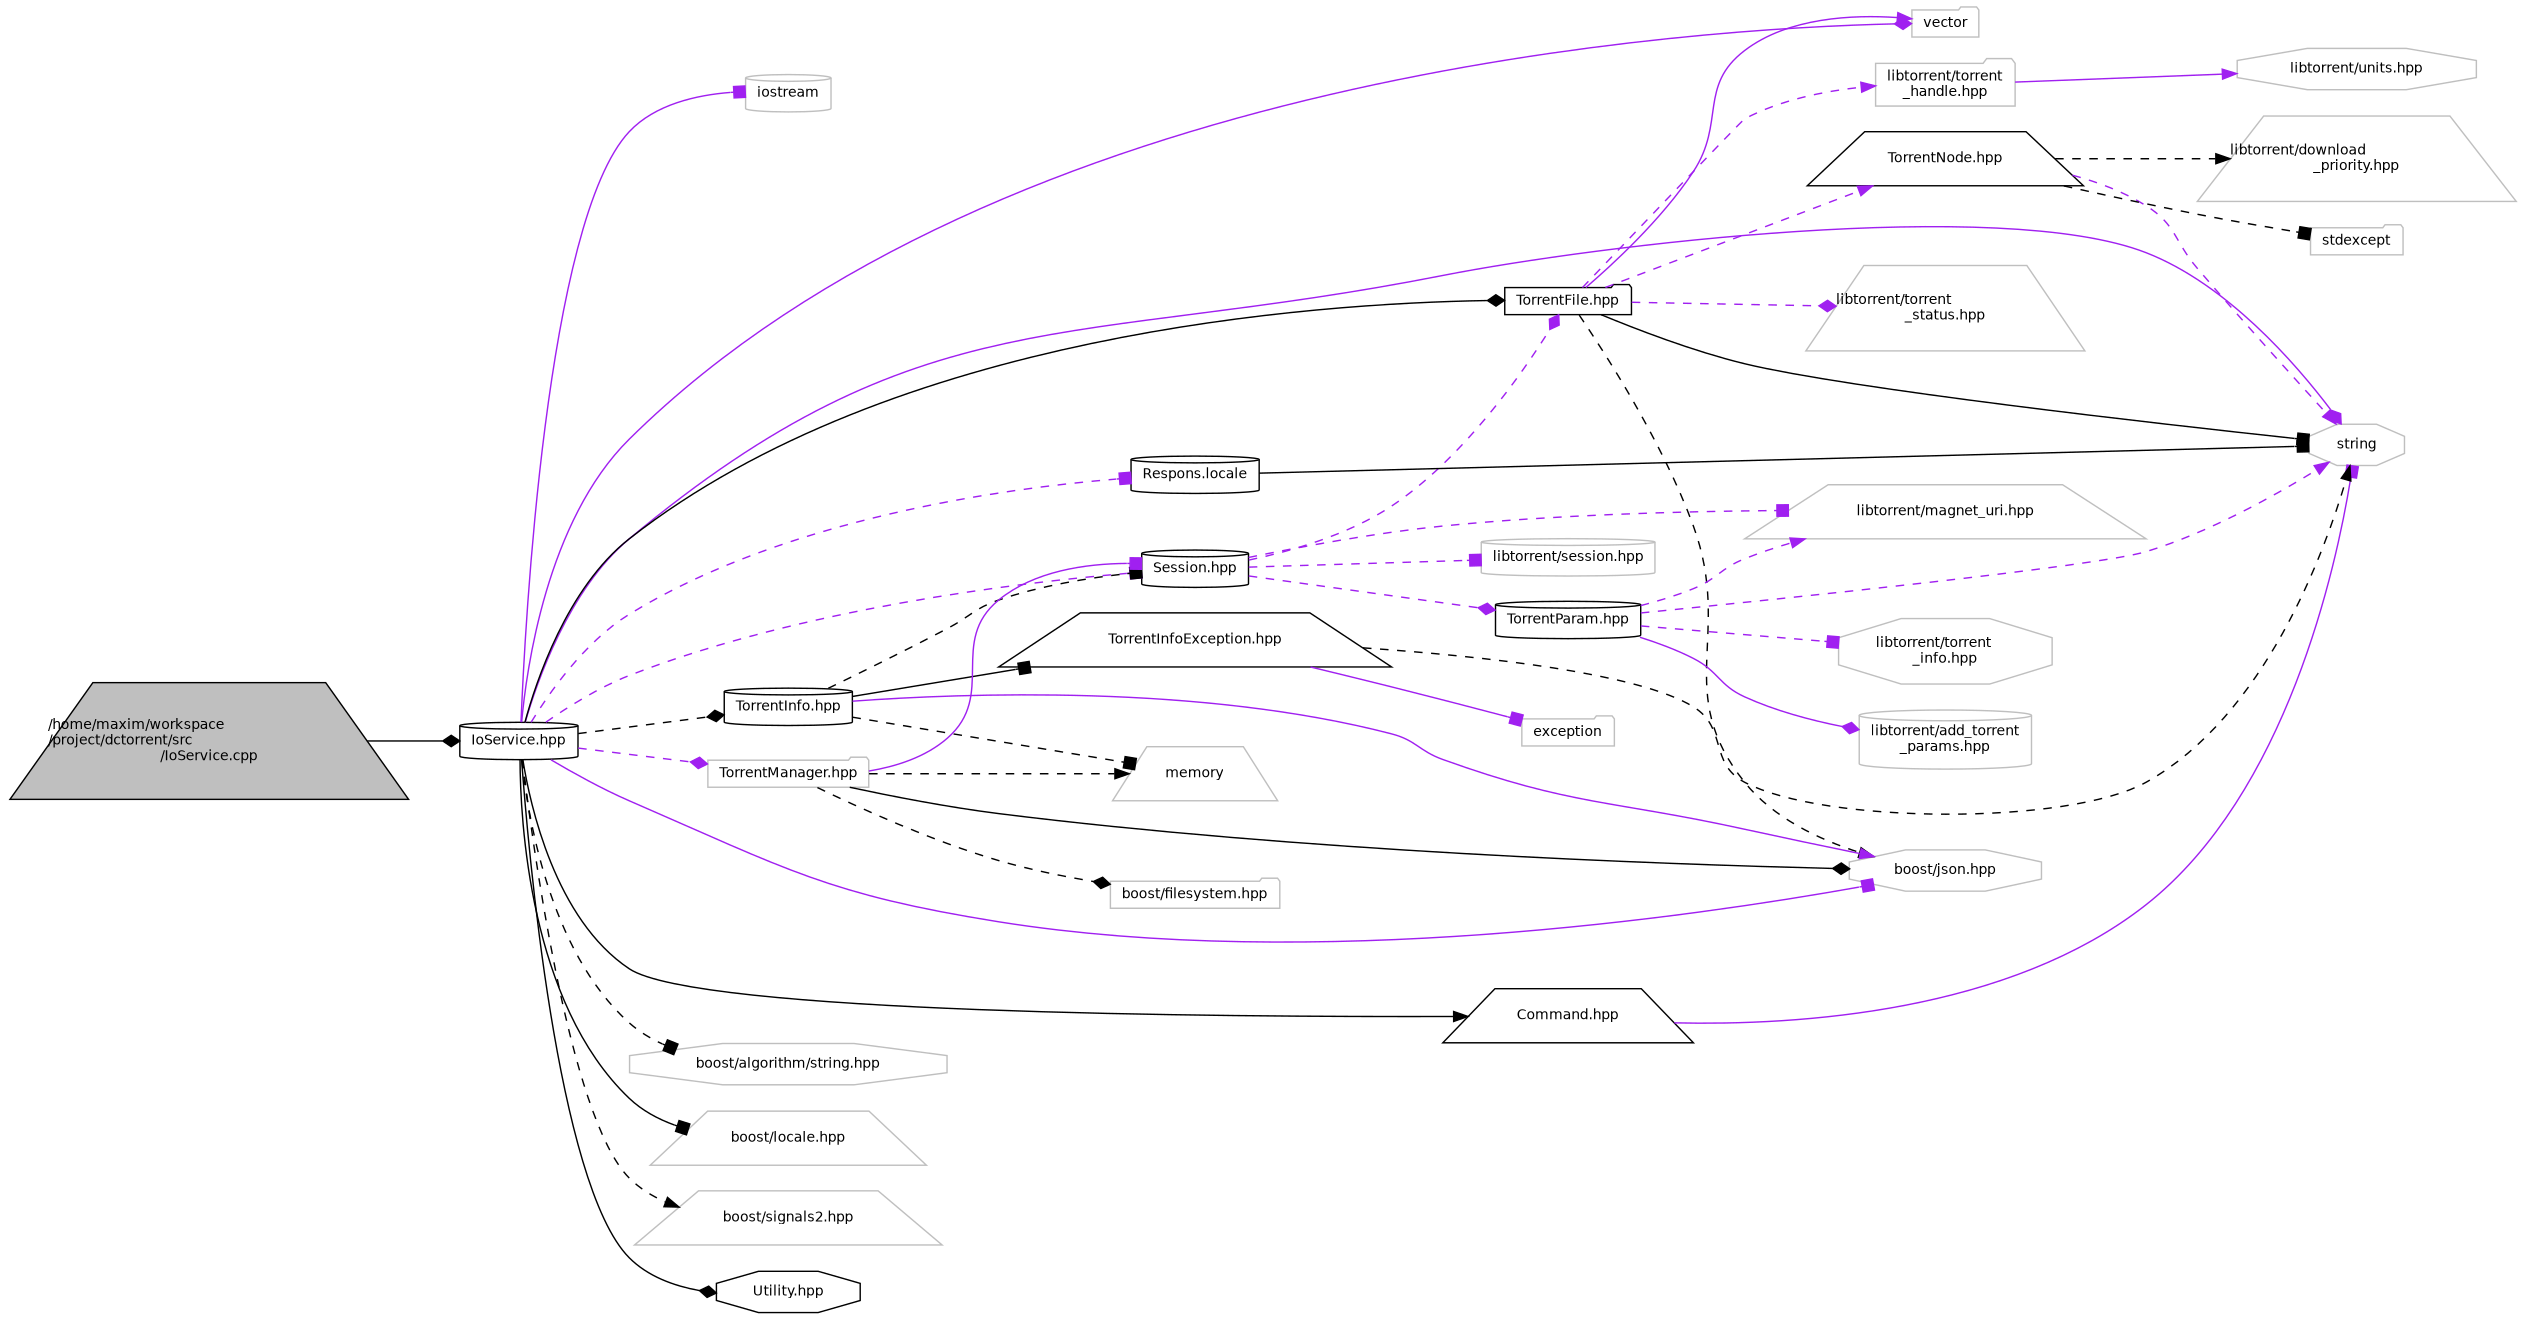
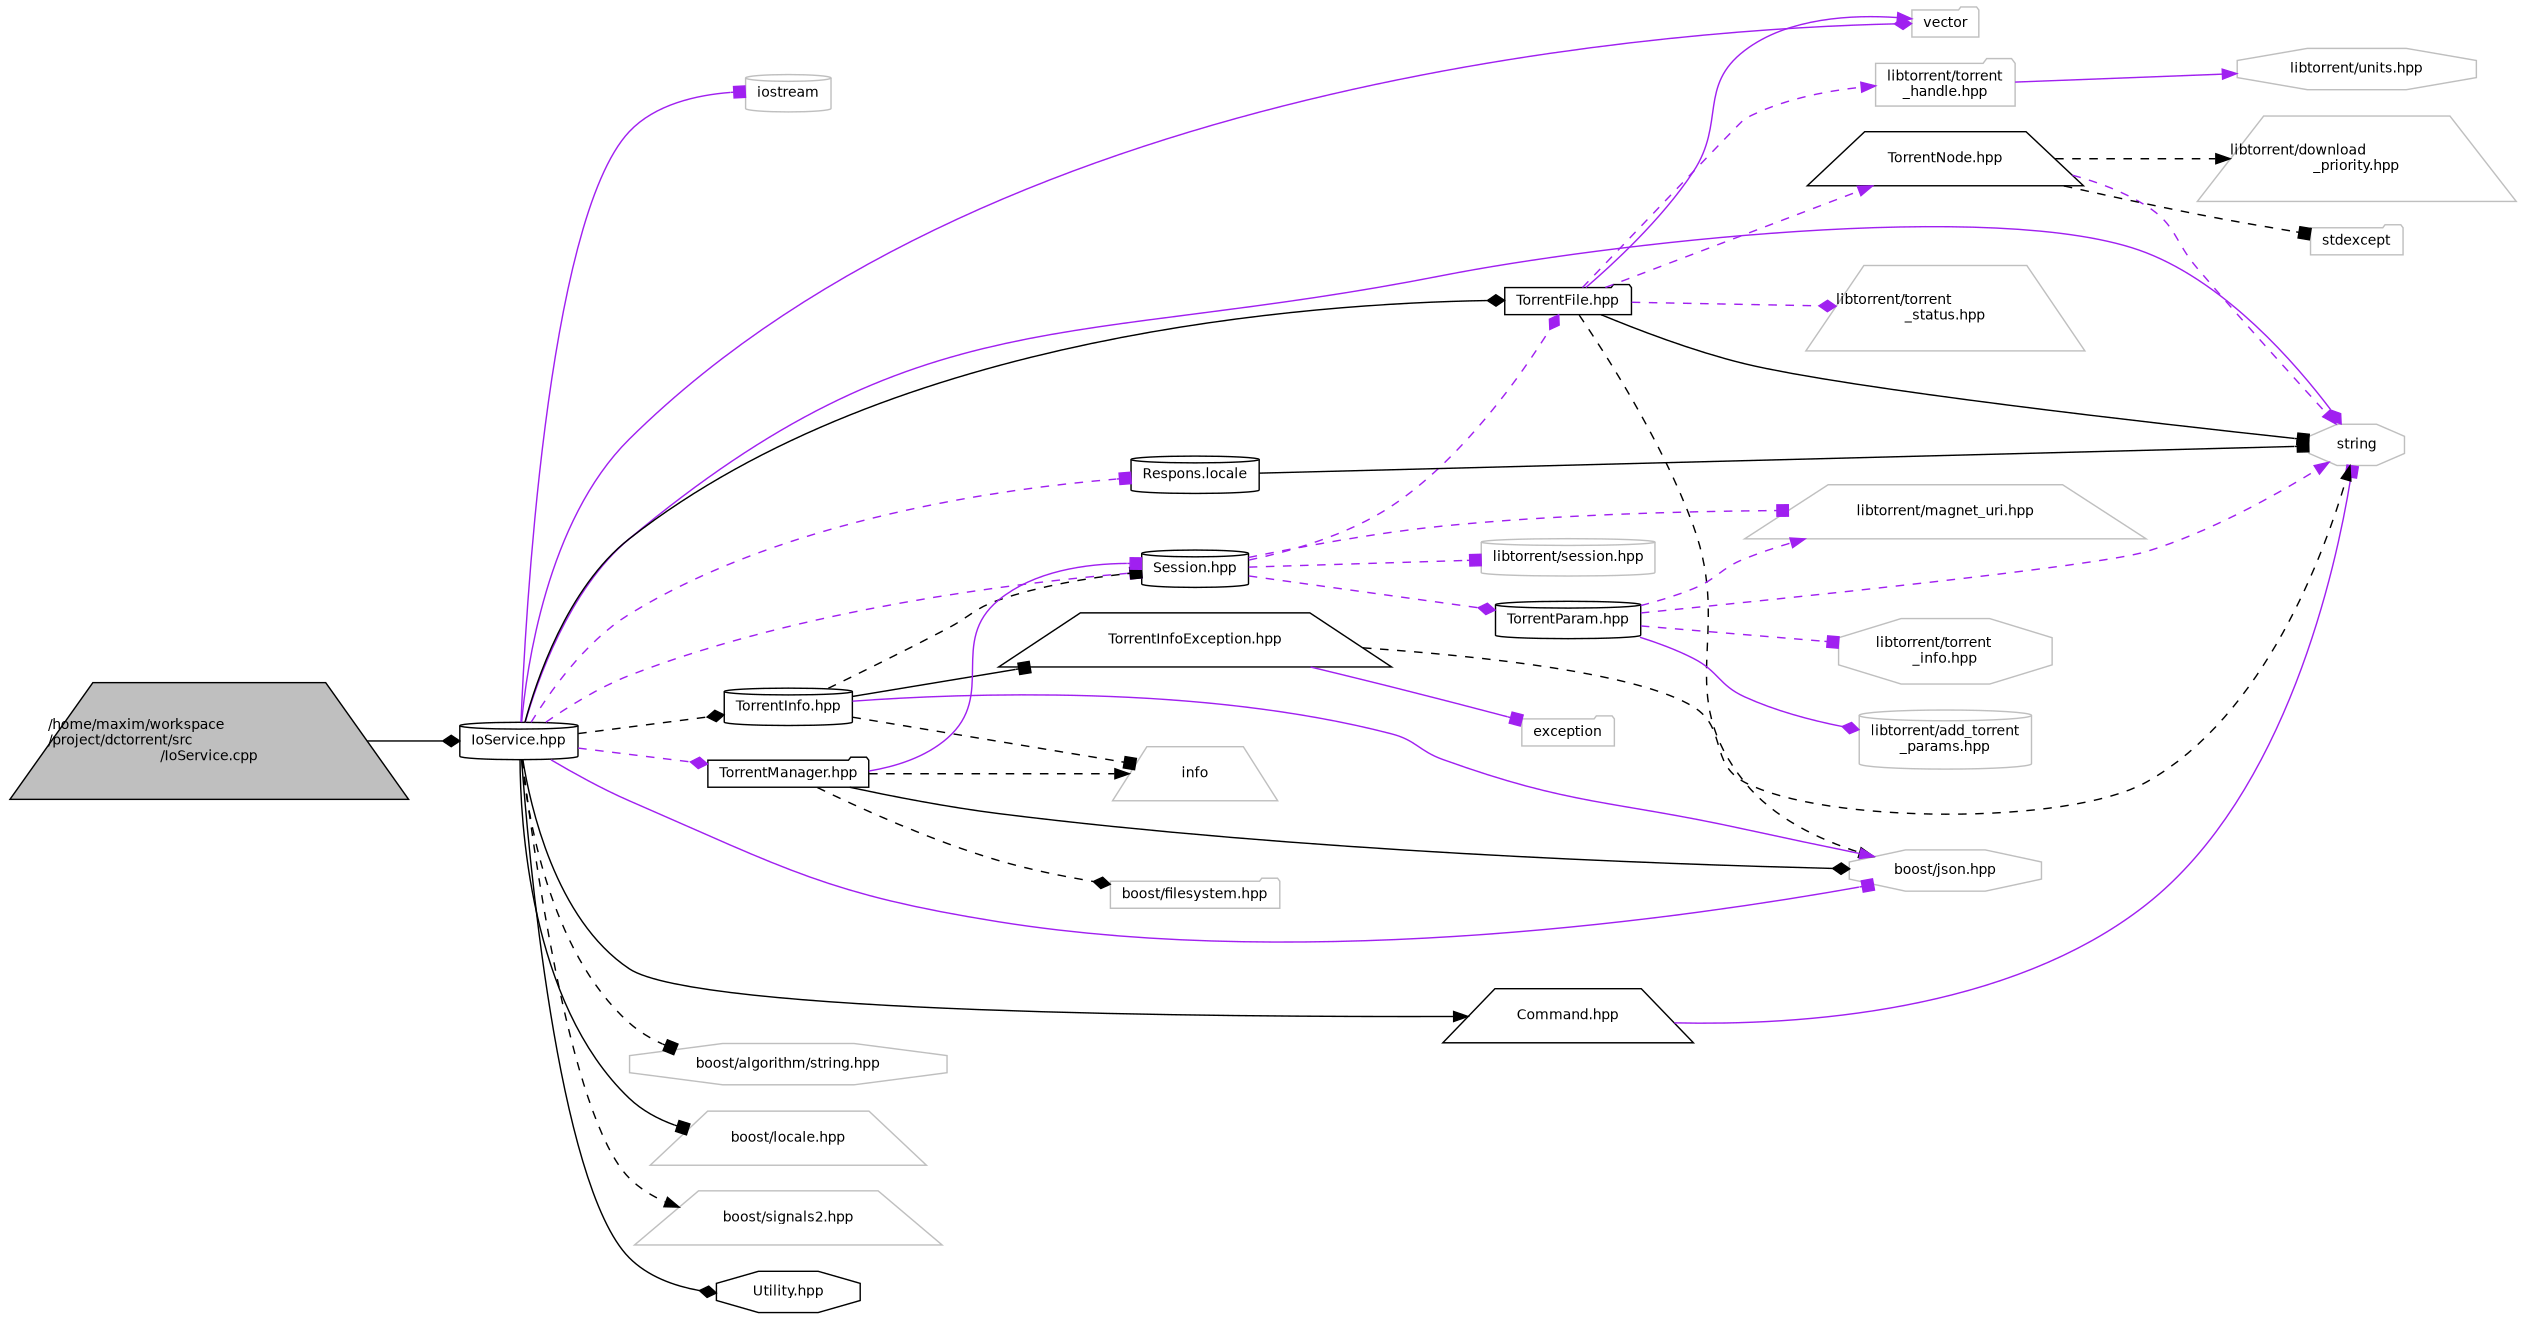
  digraph {
    rankdir=LR
    node [color=grey75 fillcolor=white fontname=Helvetica fontsize=10 shape=trapezium style=filled]
    edge [arrowhead=box color=purple fontname=Helvetica fontsize=10 labelfontname=Helvetica labelfontsize=10 style=dashed]
    n1 [color=black fillcolor=grey75 fontcolor=black height=0.2 label="/home/maxim/workspace\l/project/dctorrent/src\l/IoService.cpp" width=0.4]
    n2 [color=black height=0.2 label="IoService.hpp" shape=cylinder width=0.4]
    n3 [height=0.2 label=iostream shape=cylinder width=0.4]
    n4 [height=0.2 label=vector shape=folder width=0.4]
    n5 [height=0.2 label=string shape=octagon width=0.4]
    n6 [height=0.2 label="boost/algorithm/string.hpp" shape=octagon width=0.4]
    n7 [height=0.2 label="boost/locale.hpp" width=0.4]
    n8 [height=0.2 label="boost/signals2.hpp" width=0.4]
    n9 [height=0.2 label="boost/json.hpp" shape=octagon width=0.4]
    n10 [color=black height=0.2 label="Utility.hpp" shape=octagon width=0.4]
    n11 [color=black height=0.2 label="Session.hpp" shape=cylinder width=0.4]
    n12 [color=black height=0.2 label="TorrentFile.hpp" shape=folder width=0.4]
    n13 [color=black height=0.2 label="Respons.locale" shape=cylinder width=0.4]
    n14 [color=black height=0.2 label="Command.hpp" width=0.4]
    n15 [color=black height=0.2 label="TorrentInfo.hpp" shape=cylinder width=0.4]
-   n16 [height=0.2 label="TorrentManager.hpp" shape=folder width=0.4]
+   n16 [color=black height=0.2 label="TorrentManager.hpp" shape=folder width=0.4]
    n17 [color=black height=0.2 label="TorrentParam.hpp" shape=cylinder width=0.4]
    n18 [height=0.2 label="libtorrent/magnet_uri.hpp" width=0.4]
    n19 [height=0.2 label="libtorrent/session.hpp" shape=cylinder width=0.4]
    n20 [height=0.2 label="libtorrent/torrent\l_handle.hpp" shape=folder width=0.4]
    n21 [height=0.2 label="libtorrent/torrent\l_status.hpp" width=0.4]
    n22 [color=black height=0.2 label="TorrentNode.hpp" width=0.4]
-   n23 [height=0.2 label=memory width=0.4]
+   n23 [height=0.2 label=info width=0.4]
    n24 [color=black height=0.2 label="TorrentInfoException.hpp" width=0.4]
    n25 [height=0.2 label="boost/filesystem.hpp" shape=folder width=0.4]
    n26 [height=0.2 label="libtorrent/add_torrent\l_params.hpp" shape=cylinder width=0.4]
    n27 [height=0.2 label="libtorrent/torrent\l_info.hpp" shape=octagon width=0.4]
    n28 [height=0.2 label="libtorrent/units.hpp" shape=octagon width=0.4]
    n29 [height=0.2 label=stdexcept shape=folder width=0.4]
    n30 [height=0.2 label="libtorrent/download\l_priority.hpp" width=0.4]
    n31 [height=0.2 label=exception shape=folder width=0.4]
    n1 -> n2 [arrowhead=diamond color=black style=solid]
    n2 -> n3 [style=solid]
    n2 -> n4 [arrowhead=diamond style=solid]
    n2 -> n5 [arrowhead=diamond style=solid]
    n2 -> n6 [color=black]
    n2 -> n7 [color=black style=solid]
    n2 -> n8 [arrowhead=normal color=black]
    n2 -> n9 [style=solid]
    n2 -> n10 [arrowhead=diamond color=black style=solid]
    n2 -> n11
    n2 -> n12 [arrowhead=diamond color=black style=solid]
    n2 -> n13
    n2 -> n14 [arrowhead=normal color=black style=solid]
    n2 -> n15 [arrowhead=diamond color=black]
    n2 -> n16 [arrowhead=diamond]
    n11 -> n12 [arrowhead=diamond]
    n11 -> n17 [arrowhead=diamond]
    n11 -> n18
    n11 -> n19
    n12 -> n4 [arrowhead=normal style=solid]
    n12 -> n5 [color=black style=solid]
    n12 -> n9 [arrowhead=normal color=black]
    n12 -> n20 [arrowhead=normal]
    n12 -> n21 [arrowhead=diamond]
    n12 -> n22 [arrowhead=normal]
    n13 -> n5 [color=black style=solid]
    n14 -> n5 [style=solid]
    n15 -> n9 [arrowhead=normal style=solid]
    n15 -> n11 [color=black]
    n15 -> n23 [color=black]
    n15 -> n24 [color=black style=solid]
    n16 -> n9 [arrowhead=diamond color=black style=solid]
    n16 -> n11 [style=solid]
    n16 -> n23 [arrowhead=normal color=black]
    n16 -> n25 [arrowhead=diamond color=black]
    n17 -> n5 [arrowhead=normal]
    n17 -> n18 [arrowhead=normal]
    n17 -> n26 [arrowhead=diamond style=solid]
    n17 -> n27
    n20 -> n28 [arrowhead=normal style=solid]
    n22 -> n5 [arrowhead=normal]
    n22 -> n29 [color=black]
    n22 -> n30 [arrowhead=normal color=black]
    n24 -> n5 [arrowhead=normal color=black]
    n24 -> n31 [style=solid]
  }
